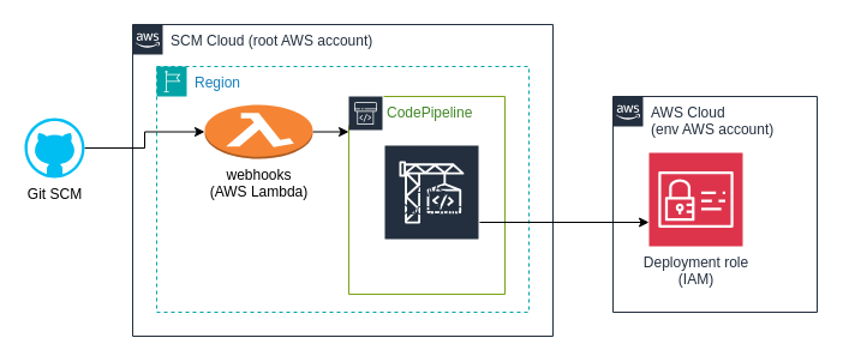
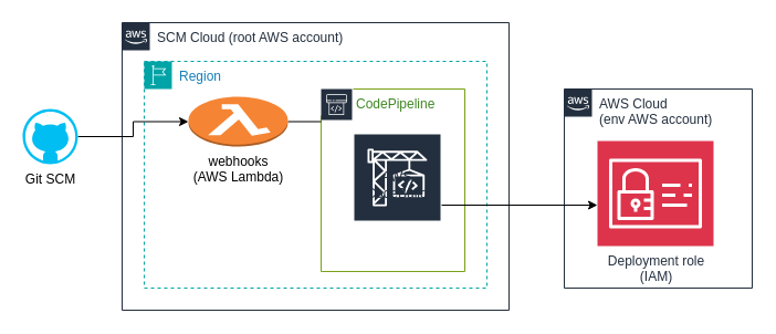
  <mxCell id="0" />
  <mxCell id="1" parent="0" />
  <mxCell id="2" value="AWS Cloud &lt;br&gt;(env AWS account)" style="points=[[0,0],[0.25,0],[0.5,0],[0.75,0],[1,0],[1,0.25],[1,0.5],[1,0.75],[1,1],[0.75,1],[0.5,1],[0.25,1],[0,1],[0,0.75],[0,0.5],[0,0.25]];outlineConnect=0;gradientColor=none;html=1;whiteSpace=wrap;fontSize=12;fontStyle=0;container=1;pointerEvents=0;collapsible=0;recursiveResize=0;shape=mxgraph.aws4.group;grIcon=mxgraph.aws4.group_aws_cloud_alt;strokeColor=#232F3E;fillColor=none;verticalAlign=top;align=left;spacingLeft=30;fontColor=#232F3E;dashed=0;" parent="1" vertex="1"><mxGeometry x="510" y="80" width="170" height="180" as="geometry" /></mxCell>
- <mxCell id="3" value="Deployment role&lt;br&gt;(IAM)" style="sketch=0;points=[[0,0,0],[0.25,0,0],[0.5,0,0],[0.75,0,0],[1,0,0],[0,1,0],[0.25,1,0],[0.5,1,0],[0.75,1,0],[1,1,0],[0,0.25,0],[0,0.5,0],[0,0.75,0],[1,0.25,0],[1,0.5,0],[1,0.75,0]];outlineConnect=0;fontColor=#232F3E;fillColor=#DD344C;strokeColor=#ffffff;dashed=0;verticalLabelPosition=bottom;verticalAlign=top;align=center;html=1;fontSize=12;fontStyle=0;aspect=fixed;shape=mxgraph.aws4.resourceIcon;resIcon=mxgraph.aws4.identity_and_access_management;" parent="2" vertex="1"><mxGeometry x="30" y="47" width="78" height="78" as="geometry" /></mxCell>
+ <mxCell id="3" value="Deployment role&lt;br&gt;(IAM)" style="sketch=0;points=[[0,0,0],[0.25,0,0],[0.5,0,0],[0.75,0,0],[1,0,0],[0,1,0],[0.25,1,0],[0.5,1,0],[0.75,1,0],[1,1,0],[0,0.25,0],[0,0.5,0],[0,0.75,0],[1,0.25,0],[1,0.5,0],[1,0.75,0]];outlineConnect=0;fontColor=#232F3E;fillColor=#DD344C;strokeColor=#ffffff;dashed=0;verticalLabelPosition=bottom;verticalAlign=top;align=center;html=1;fontSize=12;fontStyle=0;aspect=fixed;shape=mxgraph.aws4.resourceIcon;resIcon=mxgraph.aws4.identity_and_access_management;" parent="2" vertex="1"><mxGeometry x="30" y="47" width="105" height="95" as="geometry" /></mxCell>
  <mxCell id="4" value="SCM Cloud (root AWS account)" style="points=[[0,0],[0.25,0],[0.5,0],[0.75,0],[1,0],[1,0.25],[1,0.5],[1,0.75],[1,1],[0.75,1],[0.5,1],[0.25,1],[0,1],[0,0.75],[0,0.5],[0,0.25]];outlineConnect=0;gradientColor=none;html=1;whiteSpace=wrap;fontSize=12;fontStyle=0;container=1;pointerEvents=0;collapsible=0;recursiveResize=0;shape=mxgraph.aws4.group;grIcon=mxgraph.aws4.group_aws_cloud_alt;strokeColor=#232F3E;fillColor=none;verticalAlign=top;align=left;spacingLeft=30;fontColor=#232F3E;dashed=0;" vertex="1" parent="1"><mxGeometry x="110" y="20" width="350" height="260" as="geometry" /></mxCell>
  <mxCell id="5" value="Region" style="points=[[0,0],[0.25,0],[0.5,0],[0.75,0],[1,0],[1,0.25],[1,0.5],[1,0.75],[1,1],[0.75,1],[0.5,1],[0.25,1],[0,1],[0,0.75],[0,0.5],[0,0.25]];outlineConnect=0;gradientColor=none;html=1;whiteSpace=wrap;fontSize=12;fontStyle=0;container=1;pointerEvents=0;collapsible=0;recursiveResize=0;shape=mxgraph.aws4.group;grIcon=mxgraph.aws4.group_region;strokeColor=#00A4A6;fillColor=none;verticalAlign=top;align=left;spacingLeft=30;fontColor=#147EBA;dashed=1;" vertex="1" parent="4"><mxGeometry x="20" y="35" width="310" height="205" as="geometry" /></mxCell>
  <mxCell id="6" value="CodePipeline" style="points=[[0,0],[0.25,0],[0.5,0],[0.75,0],[1,0],[1,0.25],[1,0.5],[1,0.75],[1,1],[0.75,1],[0.5,1],[0.25,1],[0,1],[0,0.75],[0,0.5],[0,0.25]];outlineConnect=0;gradientColor=none;html=1;whiteSpace=wrap;fontSize=12;fontStyle=0;container=1;pointerEvents=0;collapsible=0;recursiveResize=0;shape=mxgraph.aws4.group;grIcon=mxgraph.aws4.group_iot_greengrass;strokeColor=#7AA116;fillColor=none;verticalAlign=top;align=left;spacingLeft=30;fontColor=#3F8624;dashed=0;" vertex="1" parent="5"><mxGeometry x="160" y="25" width="130" height="165" as="geometry" /></mxCell>
  <mxCell id="7" value="" style="sketch=0;outlineConnect=0;fontColor=#232F3E;gradientColor=none;strokeColor=#ffffff;fillColor=#232F3E;dashed=0;verticalLabelPosition=middle;verticalAlign=bottom;align=center;html=1;whiteSpace=wrap;fontSize=10;fontStyle=1;spacing=3;shape=mxgraph.aws4.productIcon;prIcon=mxgraph.aws4.codepipeline;" vertex="1" parent="6"><mxGeometry x="-1" y="-1" width="30" height="25" as="geometry" /></mxCell>
  <mxCell id="8" value="&lt;font style=&quot;font-size: 12px;&quot;&gt;AWS CodeBuild&lt;/font&gt;" style="sketch=0;outlineConnect=0;fontColor=#232F3E;gradientColor=none;strokeColor=#ffffff;fillColor=#232F3E;dashed=0;verticalLabelPosition=middle;verticalAlign=bottom;align=center;html=1;whiteSpace=wrap;fontSize=12;fontStyle=0;spacing=3;shape=mxgraph.aws4.productIcon;prIcon=mxgraph.aws4.codebuild;" vertex="1" parent="6"><mxGeometry x="29" y="40" width="80" height="65" as="geometry" /></mxCell>
- <mxCell id="9" style="edgeStyle=orthogonalEdgeStyle;rounded=0;orthogonalLoop=1;jettySize=auto;html=1;" edge="1" parent="5" source="10" target="6"><mxGeometry relative="1" as="geometry"><Array as="points"><mxPoint x="130" y="65" /><mxPoint x="130" y="65" /></Array></mxGeometry></mxCell>
+ <mxCell id="9" style="edgeStyle=orthogonalEdgeStyle;rounded=0;orthogonalLoop=1;jettySize=auto;html=1;endArrow=none;" edge="1" parent="5" source="10" target="6"><mxGeometry relative="1" as="geometry"><Array as="points"><mxPoint x="130" y="65" /><mxPoint x="130" y="65" /></Array></mxGeometry></mxCell>
  <mxCell id="10" value="webhooks&lt;br&gt;(AWS Lambda)" style="outlineConnect=0;dashed=0;verticalLabelPosition=bottom;verticalAlign=top;align=center;html=1;shape=mxgraph.aws3.lambda_function;fillColor=#F58534;gradientColor=none;" vertex="1" parent="5"><mxGeometry x="40" y="32" width="90" height="45" as="geometry" /></mxCell>
  <mxCell id="11" style="edgeStyle=orthogonalEdgeStyle;rounded=0;orthogonalLoop=1;jettySize=auto;html=1;" edge="1" parent="1" source="12" target="10"><mxGeometry relative="1" as="geometry" /></mxCell>
  <mxCell id="12" value="Git SCM" style="verticalLabelPosition=bottom;html=1;verticalAlign=top;align=center;strokeColor=none;fillColor=#00BEF2;shape=mxgraph.azure.github_code;pointerEvents=1;" vertex="1" parent="1"><mxGeometry x="20" y="98" width="50" height="50" as="geometry" /></mxCell>
  <mxCell id="13" style="edgeStyle=orthogonalEdgeStyle;rounded=0;orthogonalLoop=1;jettySize=auto;html=1;exitX=0.5;exitY=1;exitDx=0;exitDy=0;" edge="1" parent="1" source="4" target="4"><mxGeometry relative="1" as="geometry" /></mxCell>
  <mxCell id="14" style="edgeStyle=orthogonalEdgeStyle;rounded=0;orthogonalLoop=1;jettySize=auto;html=1;" edge="1" parent="1" source="8" target="3"><mxGeometry relative="1" as="geometry"><Array as="points"><mxPoint x="510" y="185" /><mxPoint x="510" y="185" /></Array></mxGeometry></mxCell>
  <mxCell id="15" style="edgeStyle=orthogonalEdgeStyle;rounded=0;orthogonalLoop=1;jettySize=auto;html=1;exitX=0.5;exitY=1;exitDx=0;exitDy=0;" edge="1" parent="1" source="4" target="4"><mxGeometry relative="1" as="geometry" /></mxCell>
